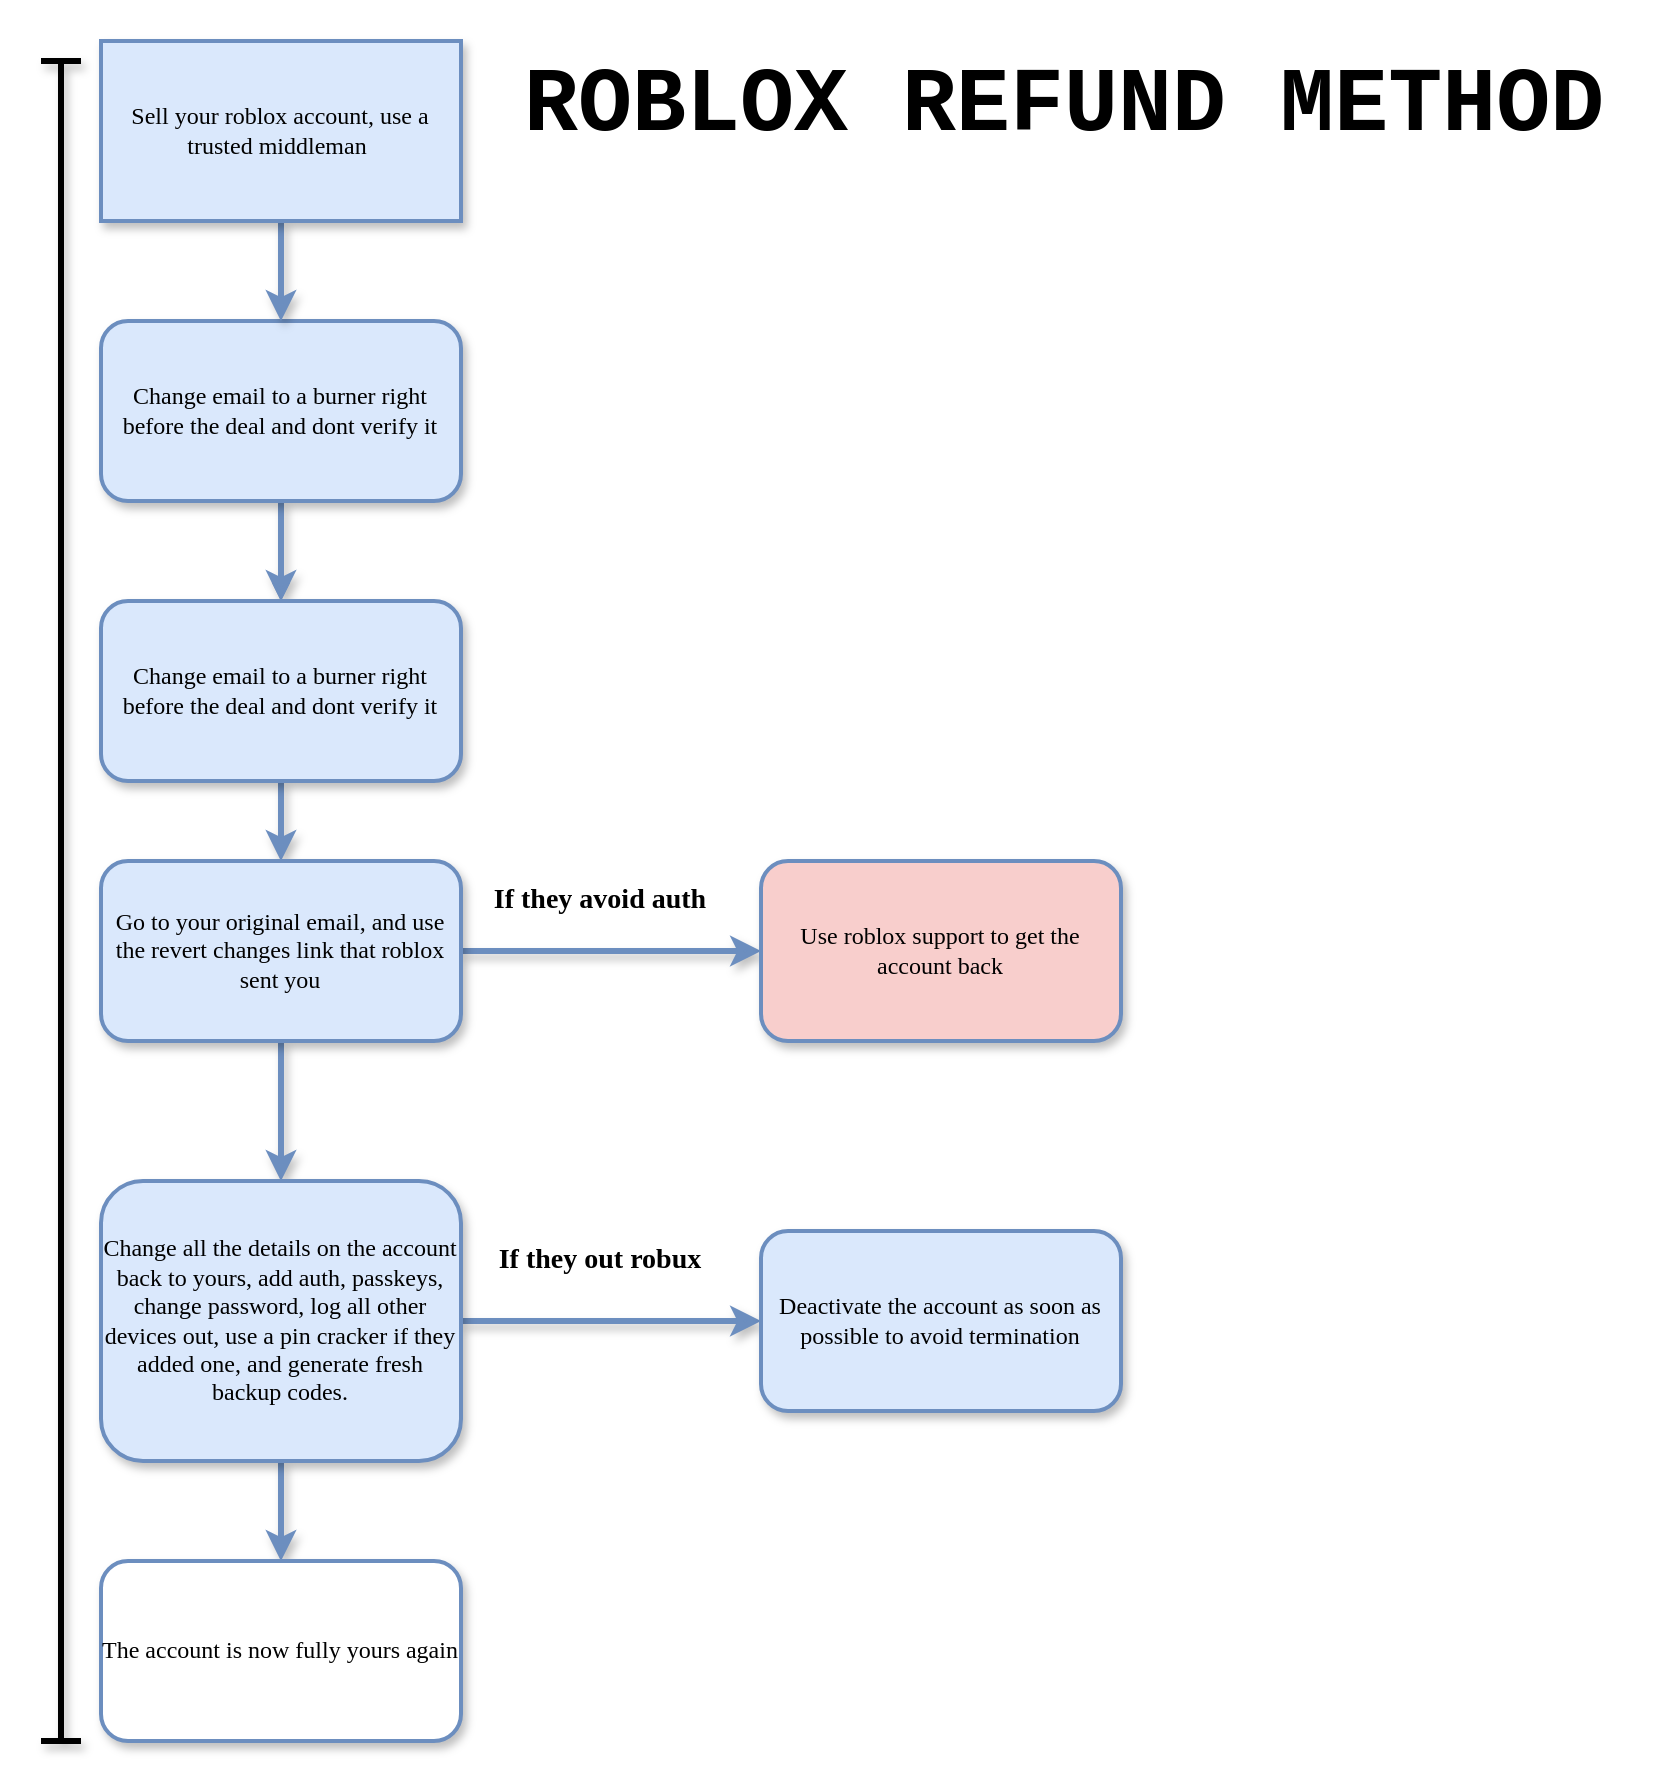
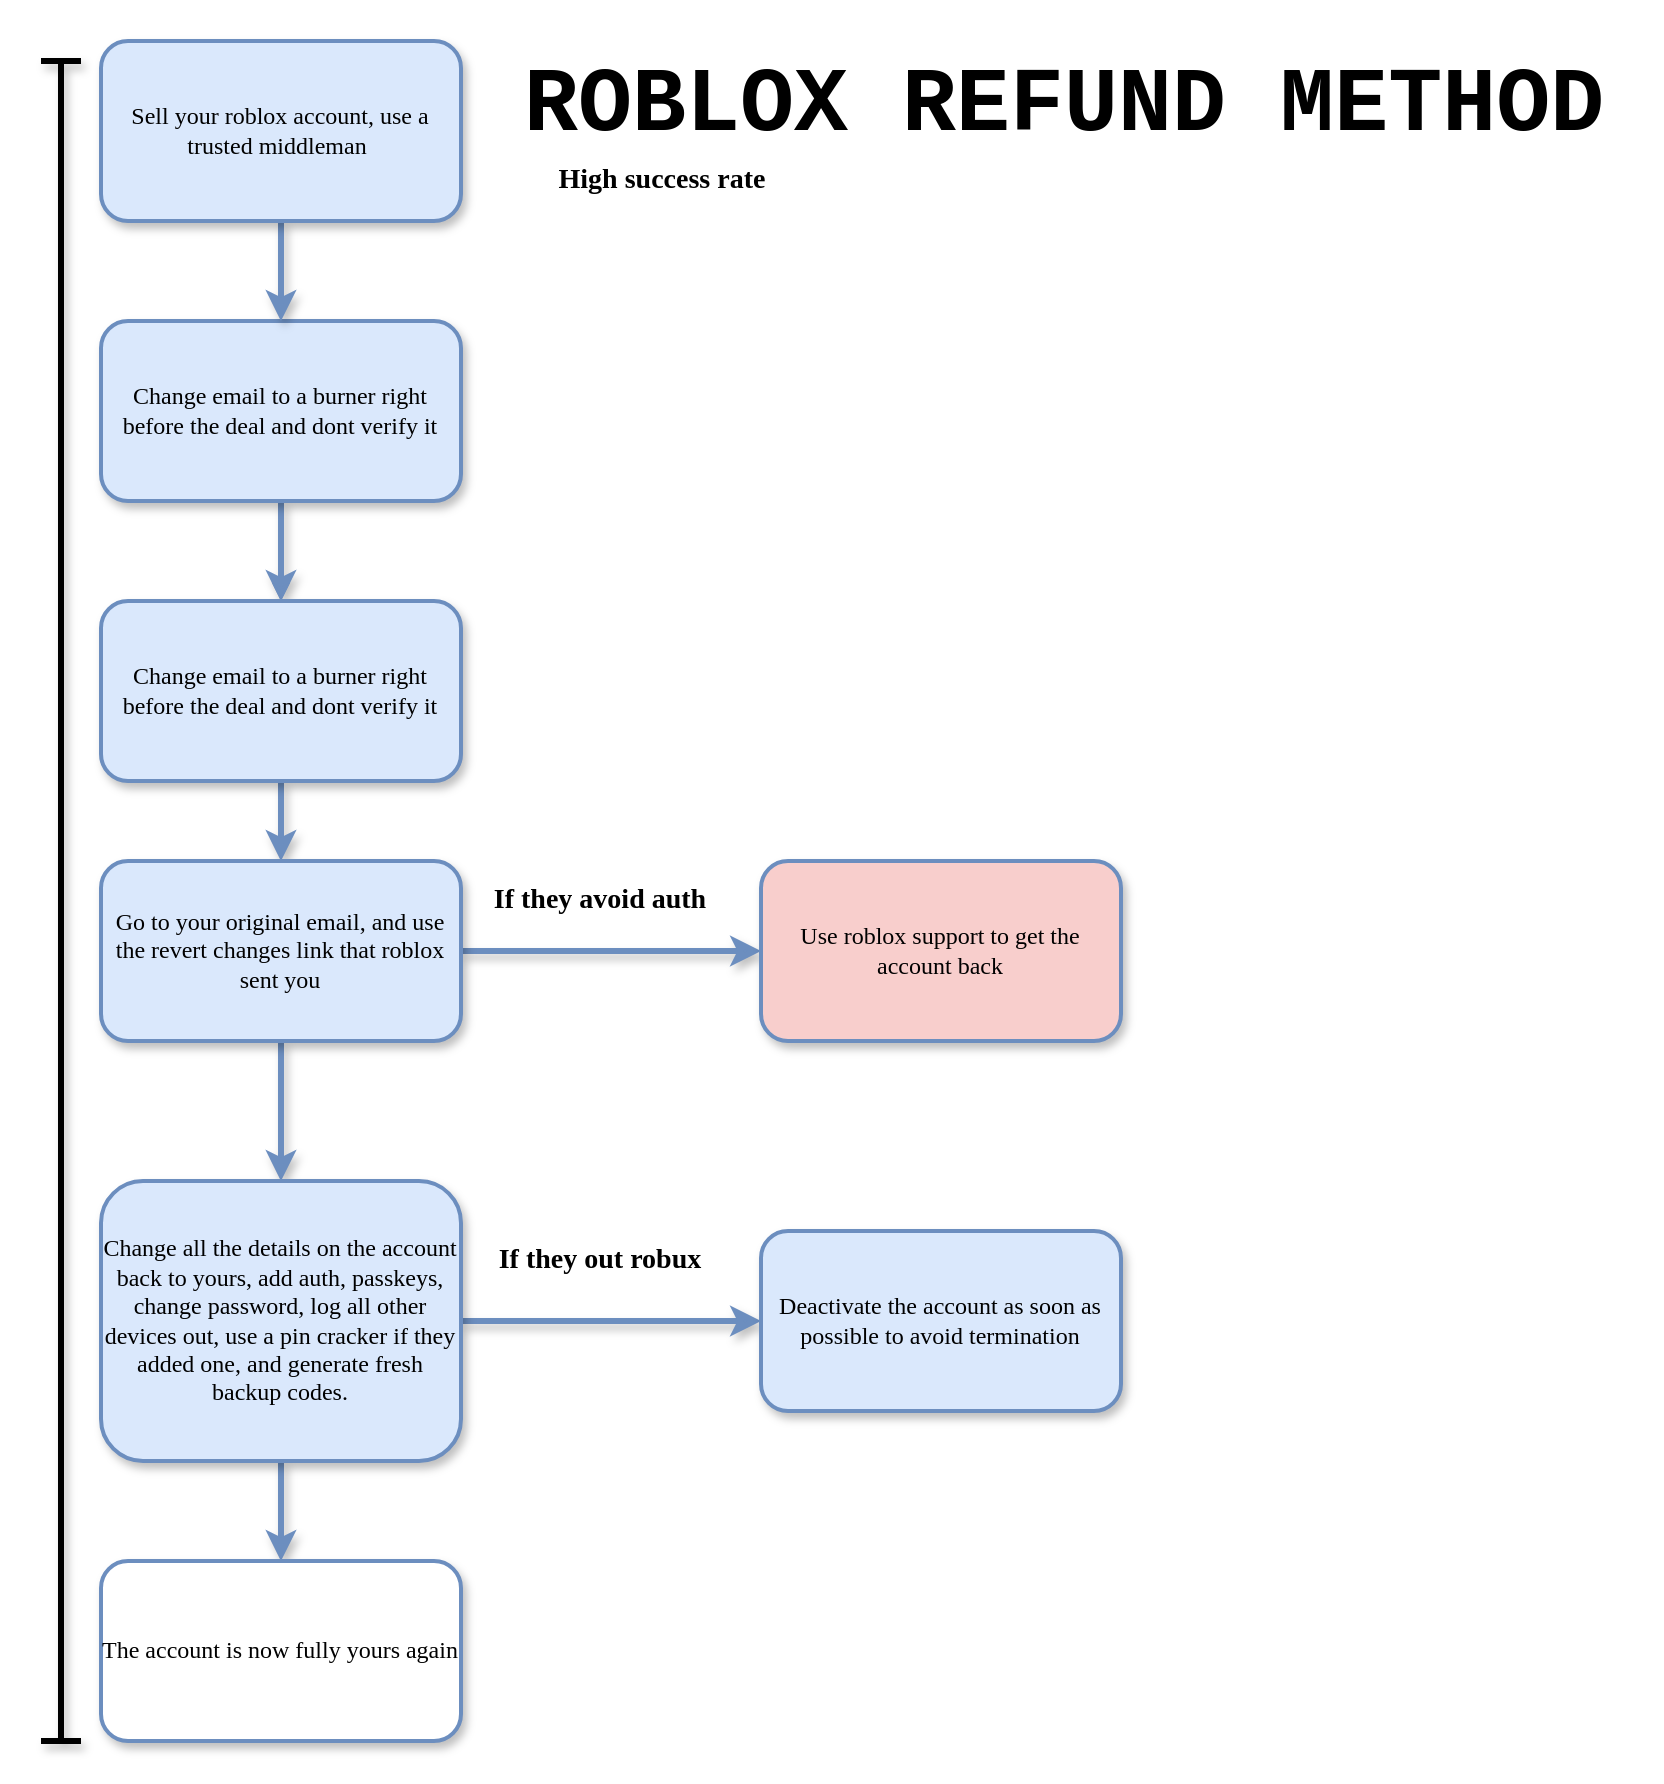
  <mxCell id="0" />
  <mxCell id="1" parent="0" />
  <mxCell id="2" style="edgeStyle=orthogonalEdgeStyle;rounded=1;orthogonalLoop=1;jettySize=auto;html=1;exitX=0.5;exitY=1;exitDx=0;exitDy=0;entryX=0.5;entryY=0;entryDx=0;entryDy=0;strokeWidth=3;shadow=1;snapToPoint=0;fixDash=0;backgroundOutline=0;fillColor=#dae8fc;strokeColor=#6c8ebf;" edge="1" parent="1" source="4" target="6"><mxGeometry relative="1" as="geometry" /></mxCell>
  <mxCell id="3" value="" style="edgeStyle=orthogonalEdgeStyle;rounded=1;orthogonalLoop=1;jettySize=auto;html=1;snapToPoint=0;fixDash=0;backgroundOutline=0;fillColor=#dae8fc;strokeColor=#6c8ebf;" edge="1" parent="1" source="4" target="6"><mxGeometry relative="1" as="geometry" /></mxCell>
  <mxCell id="4" value="&lt;font face=&quot;Verdana&quot;&gt;Change email to a burner right before the deal and dont verify it&lt;/font&gt;" style="rounded=1;whiteSpace=wrap;html=1;fontSize=12;glass=0;strokeWidth=2;shadow=1;snapToPoint=0;fixDash=0;backgroundOutline=0;fillColor=#dae8fc;strokeColor=#6c8ebf;" parent="1" vertex="1"><mxGeometry x="50" y="160" width="180" height="90" as="geometry" /></mxCell>
  <mxCell id="5" style="edgeStyle=orthogonalEdgeStyle;rounded=1;orthogonalLoop=1;jettySize=auto;html=1;exitX=0.5;exitY=1;exitDx=0;exitDy=0;strokeWidth=3;shadow=1;snapToPoint=0;fixDash=0;backgroundOutline=0;fillColor=#dae8fc;strokeColor=#6c8ebf;" edge="1" parent="1" source="6" target="9"><mxGeometry relative="1" as="geometry" /></mxCell>
  <mxCell id="6" value="&lt;font face=&quot;Verdana&quot;&gt;Change email to a burner right before the deal and dont verify it&lt;/font&gt;" style="rounded=1;whiteSpace=wrap;html=1;fontSize=12;glass=0;strokeWidth=2;shadow=1;container=0;snapToPoint=0;fixDash=0;backgroundOutline=0;fillColor=#dae8fc;strokeColor=#6c8ebf;" vertex="1" parent="1"><mxGeometry x="50" y="300" width="180" height="90" as="geometry" /></mxCell>
  <mxCell id="7" style="edgeStyle=orthogonalEdgeStyle;rounded=1;orthogonalLoop=1;jettySize=auto;html=1;exitX=1;exitY=0.5;exitDx=0;exitDy=0;entryX=0;entryY=0.5;entryDx=0;entryDy=0;strokeWidth=3;curved=0;shadow=1;snapToPoint=0;fixDash=0;backgroundOutline=0;fillColor=#dae8fc;strokeColor=#6c8ebf;" edge="1" parent="1" source="9" target="10"><mxGeometry relative="1" as="geometry" /></mxCell>
  <mxCell id="8" style="edgeStyle=orthogonalEdgeStyle;rounded=1;orthogonalLoop=1;jettySize=auto;html=1;entryX=0.5;entryY=0;entryDx=0;entryDy=0;strokeWidth=3;shadow=1;snapToPoint=0;fixDash=0;backgroundOutline=0;fillColor=#dae8fc;strokeColor=#6c8ebf;" edge="1" parent="1" source="9" target="13"><mxGeometry relative="1" as="geometry" /></mxCell>
  <mxCell id="9" value="&lt;font face=&quot;Verdana&quot;&gt;Go to your original email, and use the revert changes link that roblox sent you&lt;/font&gt;" style="rounded=1;whiteSpace=wrap;html=1;fontSize=12;glass=0;strokeWidth=2;shadow=1;snapToPoint=0;fixDash=0;backgroundOutline=0;fillColor=#dae8fc;strokeColor=#6c8ebf;" vertex="1" parent="1"><mxGeometry x="50" y="430" width="180" height="90" as="geometry" /></mxCell>
  <mxCell id="10" value="&lt;font face=&quot;Verdana&quot;&gt;Use roblox support to get the account back&lt;/font&gt;" style="rounded=1;whiteSpace=wrap;html=1;fontSize=12;glass=0;strokeWidth=2;shadow=1;container=0;snapToPoint=0;fixDash=0;backgroundOutline=0;fillColor=#f8cecc;strokeColor=#6c8ebf;" vertex="1" parent="1"><mxGeometry x="380" y="430" width="180" height="90" as="geometry" /></mxCell>
  <mxCell id="11" style="edgeStyle=orthogonalEdgeStyle;rounded=1;orthogonalLoop=1;jettySize=auto;html=1;exitX=0.5;exitY=1;exitDx=0;exitDy=0;entryX=0.5;entryY=0;entryDx=0;entryDy=0;strokeWidth=3;shadow=1;snapToPoint=0;fixDash=0;backgroundOutline=0;fillColor=#dae8fc;strokeColor=#6c8ebf;" edge="1" parent="1" source="13" target="14"><mxGeometry relative="1" as="geometry" /></mxCell>
  <mxCell id="12" style="edgeStyle=orthogonalEdgeStyle;rounded=1;orthogonalLoop=1;jettySize=auto;html=1;exitX=1;exitY=0.5;exitDx=0;exitDy=0;entryX=0;entryY=0.5;entryDx=0;entryDy=0;strokeWidth=3;shadow=1;snapToPoint=0;fixDash=0;backgroundOutline=0;fillColor=#dae8fc;strokeColor=#6c8ebf;" edge="1" parent="1" source="13" target="15"><mxGeometry relative="1" as="geometry" /></mxCell>
  <mxCell id="13" value="&lt;font face=&quot;Verdana&quot;&gt;Change all the details on the account back to yours, add auth, passkeys, change password, log all other devices out, use a pin cracker if they added one, and generate fresh backup codes.&lt;/font&gt;" style="rounded=1;whiteSpace=wrap;html=1;fontSize=12;glass=0;strokeWidth=2;shadow=1;container=0;snapToPoint=0;fixDash=0;backgroundOutline=0;fillColor=#dae8fc;strokeColor=#6c8ebf;" vertex="1" parent="1"><mxGeometry x="50" y="590" width="180" height="140" as="geometry" /></mxCell>
  <mxCell id="14" value="&lt;font face=&quot;Verdana&quot;&gt;The account is now fully yours again&lt;/font&gt;" style="rounded=1;whiteSpace=wrap;html=1;fontSize=12;glass=0;strokeWidth=2;shadow=1;container=0;snapToPoint=0;fixDash=0;backgroundOutline=0;fillColor=#ffffff;strokeColor=#6c8ebf;" vertex="1" parent="1"><mxGeometry x="50" y="780" width="180" height="90" as="geometry" /></mxCell>
  <mxCell id="15" value="&lt;font face=&quot;Verdana&quot;&gt;Deactivate the account as soon as possible to avoid termination&lt;/font&gt;" style="rounded=1;whiteSpace=wrap;html=1;fontSize=12;glass=0;strokeWidth=2;shadow=1;container=0;snapToPoint=0;fixDash=0;backgroundOutline=0;fillColor=#dae8fc;strokeColor=#6c8ebf;" vertex="1" parent="1"><mxGeometry x="380" y="615" width="180" height="90" as="geometry" /></mxCell>
  <mxCell id="16" style="edgeStyle=orthogonalEdgeStyle;rounded=1;orthogonalLoop=1;jettySize=auto;html=1;exitX=0.5;exitY=1;exitDx=0;exitDy=0;entryX=0.5;entryY=0;entryDx=0;entryDy=0;strokeWidth=3;shadow=1;snapToPoint=0;fixDash=0;backgroundOutline=0;fillColor=#dae8fc;strokeColor=#6c8ebf;" edge="1" parent="1" source="17" target="4"><mxGeometry relative="1" as="geometry" /></mxCell>
- <mxCell id="17" value="&lt;font face=&quot;Verdana&quot;&gt;Sell your roblox account, use a trusted middleman&amp;nbsp;&lt;/font&gt;" style="whiteSpace=wrap;html=1;fontSize=12;glass=0;strokeWidth=2;shadow=1;snapToPoint=0;fixDash=0;backgroundOutline=0;fillColor=#dae8fc;strokeColor=#6c8ebf;rounded=0;" vertex="1" parent="1"><mxGeometry x="50" y="20" width="180" height="90" as="geometry" /></mxCell>
+ <mxCell id="17" value="&lt;font face=&quot;Verdana&quot;&gt;Sell your roblox account, use a trusted middleman&amp;nbsp;&lt;/font&gt;" style="rounded=1;whiteSpace=wrap;html=1;fontSize=12;glass=0;strokeWidth=2;shadow=1;snapToPoint=0;fixDash=0;backgroundOutline=0;fillColor=#dae8fc;strokeColor=#6c8ebf;" vertex="1" parent="1"><mxGeometry x="50" y="20" width="180" height="90" as="geometry" /></mxCell>
  <mxCell id="18" value="&lt;h1 style=&quot;margin-top: 0px;&quot;&gt;&lt;font style=&quot;font-size: 45px;&quot; face=&quot;Courier New&quot;&gt;ROBLOX REFUND METHOD&lt;/font&gt;&lt;/h1&gt;" style="text;html=1;whiteSpace=wrap;overflow=hidden;rounded=1;" vertex="1" parent="1"><mxGeometry x="260" y="20" width="550" height="120" as="geometry" /></mxCell>
  <mxCell id="19" value="&lt;b style=&quot;font-family: Verdana; font-size: 14px;&quot;&gt;If they avoid auth&lt;/b&gt;" style="text;html=1;align=center;verticalAlign=middle;whiteSpace=wrap;rounded=1;" vertex="1" parent="1"><mxGeometry x="230" y="430" width="140" height="40" as="geometry" /></mxCell>
  <mxCell id="20" value="&lt;b style=&quot;font-family: Verdana; font-size: 14px;&quot;&gt;If they out robux&lt;/b&gt;" style="text;html=1;align=center;verticalAlign=middle;whiteSpace=wrap;rounded=1;" vertex="1" parent="1"><mxGeometry x="230" y="610" width="140" height="40" as="geometry" /></mxCell>
  <mxCell id="21" value="" style="shape=crossbar;whiteSpace=wrap;html=1;rounded=1;direction=south;shadow=1;strokeWidth=3;" vertex="1" parent="1"><mxGeometry x="20" y="30" width="20" height="840" as="geometry" /></mxCell>
+ <mxCell id="22" value="&lt;font face=&quot;Verdana&quot;&gt;&lt;span style=&quot;font-size: 14px;&quot;&gt;&lt;b&gt;High success rate&lt;/b&gt;&lt;/span&gt;&lt;/font&gt;" style="text;html=1;align=center;verticalAlign=middle;whiteSpace=wrap;rounded=1;" vertex="1" parent="1"><mxGeometry x="260" y="70" width="142" height="40" as="geometry" /></mxCell>
